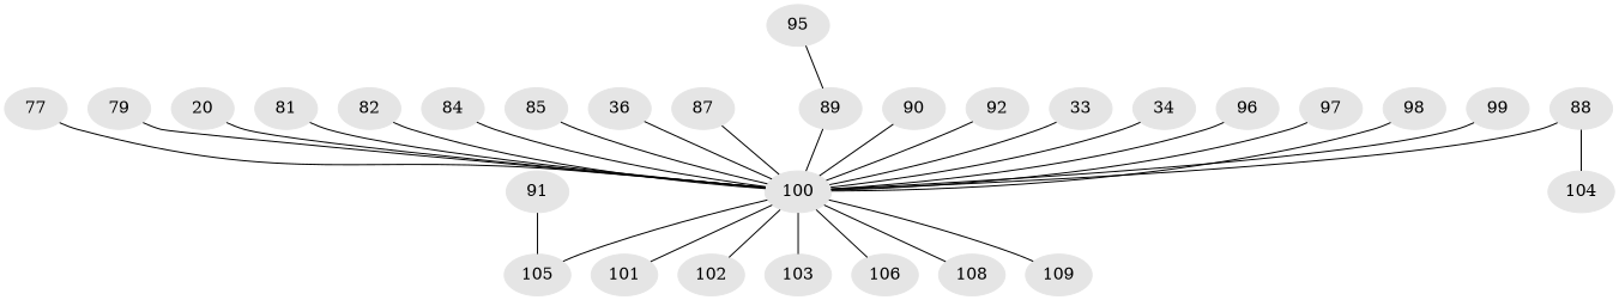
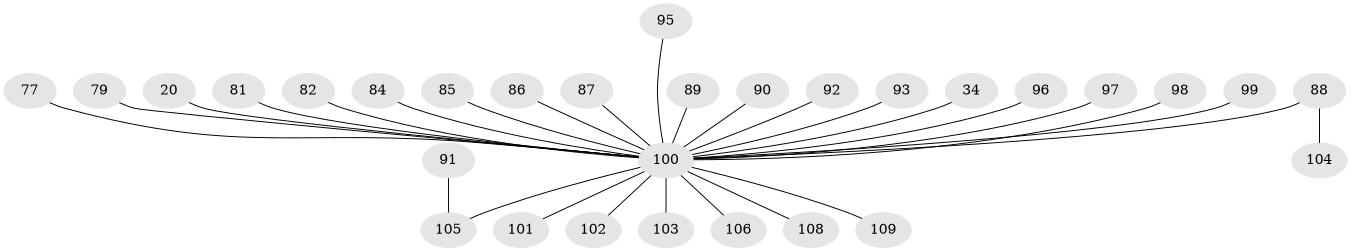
  graph {
    node [color=gray90 style=filled]
    100 [super="+51+72+57+62+78+54+59+63+64+69+73+75+76"]
    101
    102
    103
    105
    106 [super="+36"]
    108
    109
    77
    79
    n11 [label=20]
    81
    82
    84
    85
-   86 [label=36]
+   86
    87
    88
    104
    89
    90
    91
    92
-   93 [label=33]
+   93
    n25 [label=34]
    95
    96 [super="+22"]
    97
    98 [super="+42"]
    99 [super="+60"]
    100 -- 101
    100 -- 102
    100 -- 103
    100 -- 105
    100 -- 106
    100 -- 108
    100 -- 109
    77 -- 100
    79 -- 100
    n11 -- 100
    81 -- 100
    82 -- 100
    84 -- 100
    85 -- 100
    86 -- 100
    87 -- 100
    88 -- 100
    88 -- 104
    89 -- 100
    90 -- 100
    91 -- 105
    92 -- 100
    93 -- 100
    n25 -- 100
-   95 -- 89
+   95 -- 100
    96 -- 100
    97 -- 100
    98 -- 100
    99 -- 100
  }
